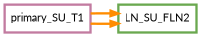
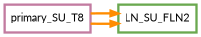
  digraph {
    rankdir=LR
    node [fillcolor=white fontname=Lato penwidth=3.0 shape=box]
    edge [color=darkorange penwidth=3]
    LN_SU_FLN2 [color="#6aa84fff"]
-   primary_SU_T1 [color="#c27ba0ff"]
+   primary_SU_T1 [color="#c27ba0ff" label=primary_SU_T8]
    primary_SU_T1 -> LN_SU_FLN2
    primary_SU_T1 -> LN_SU_FLN2
  }
